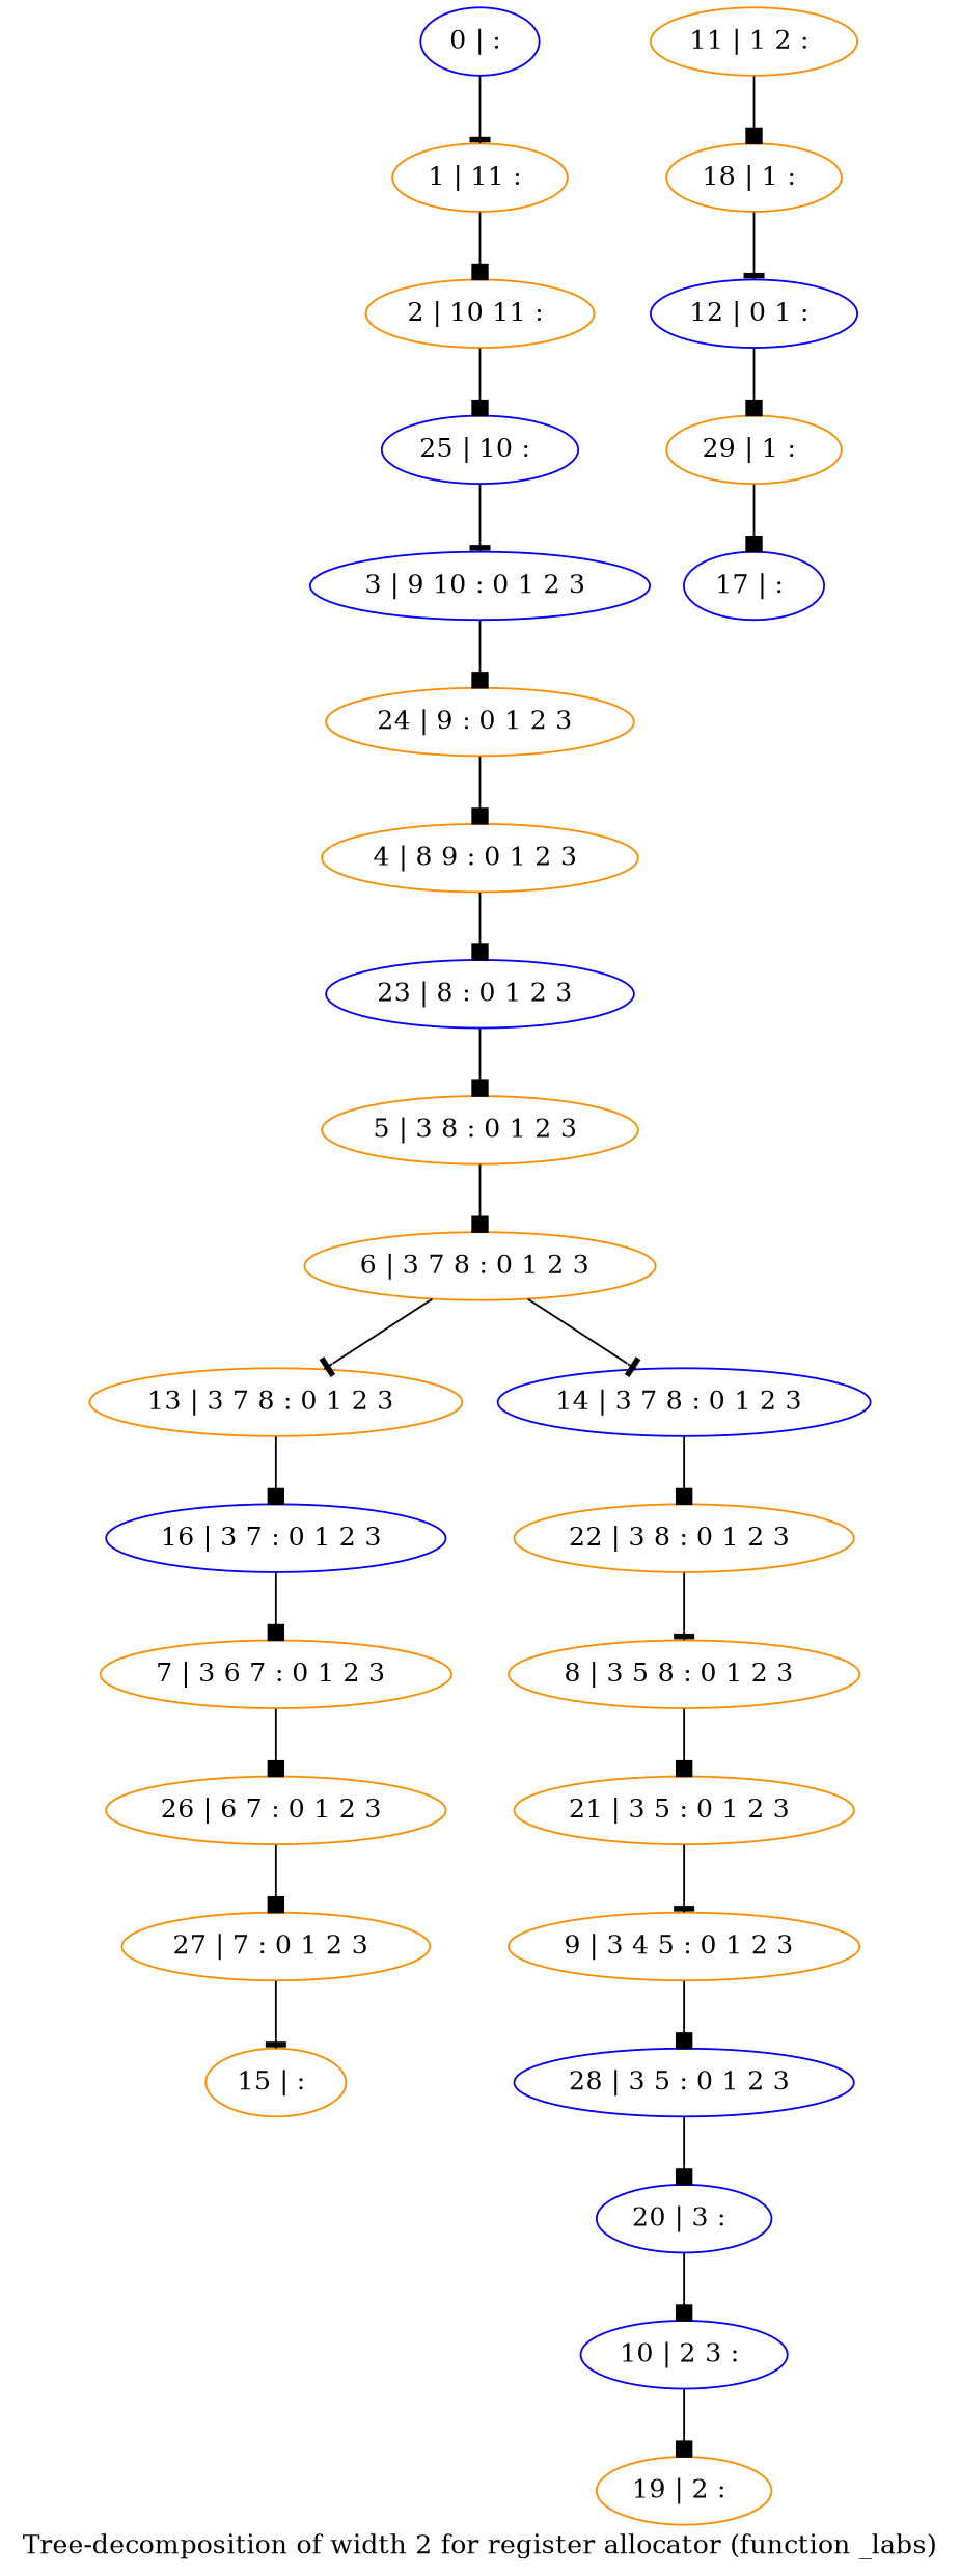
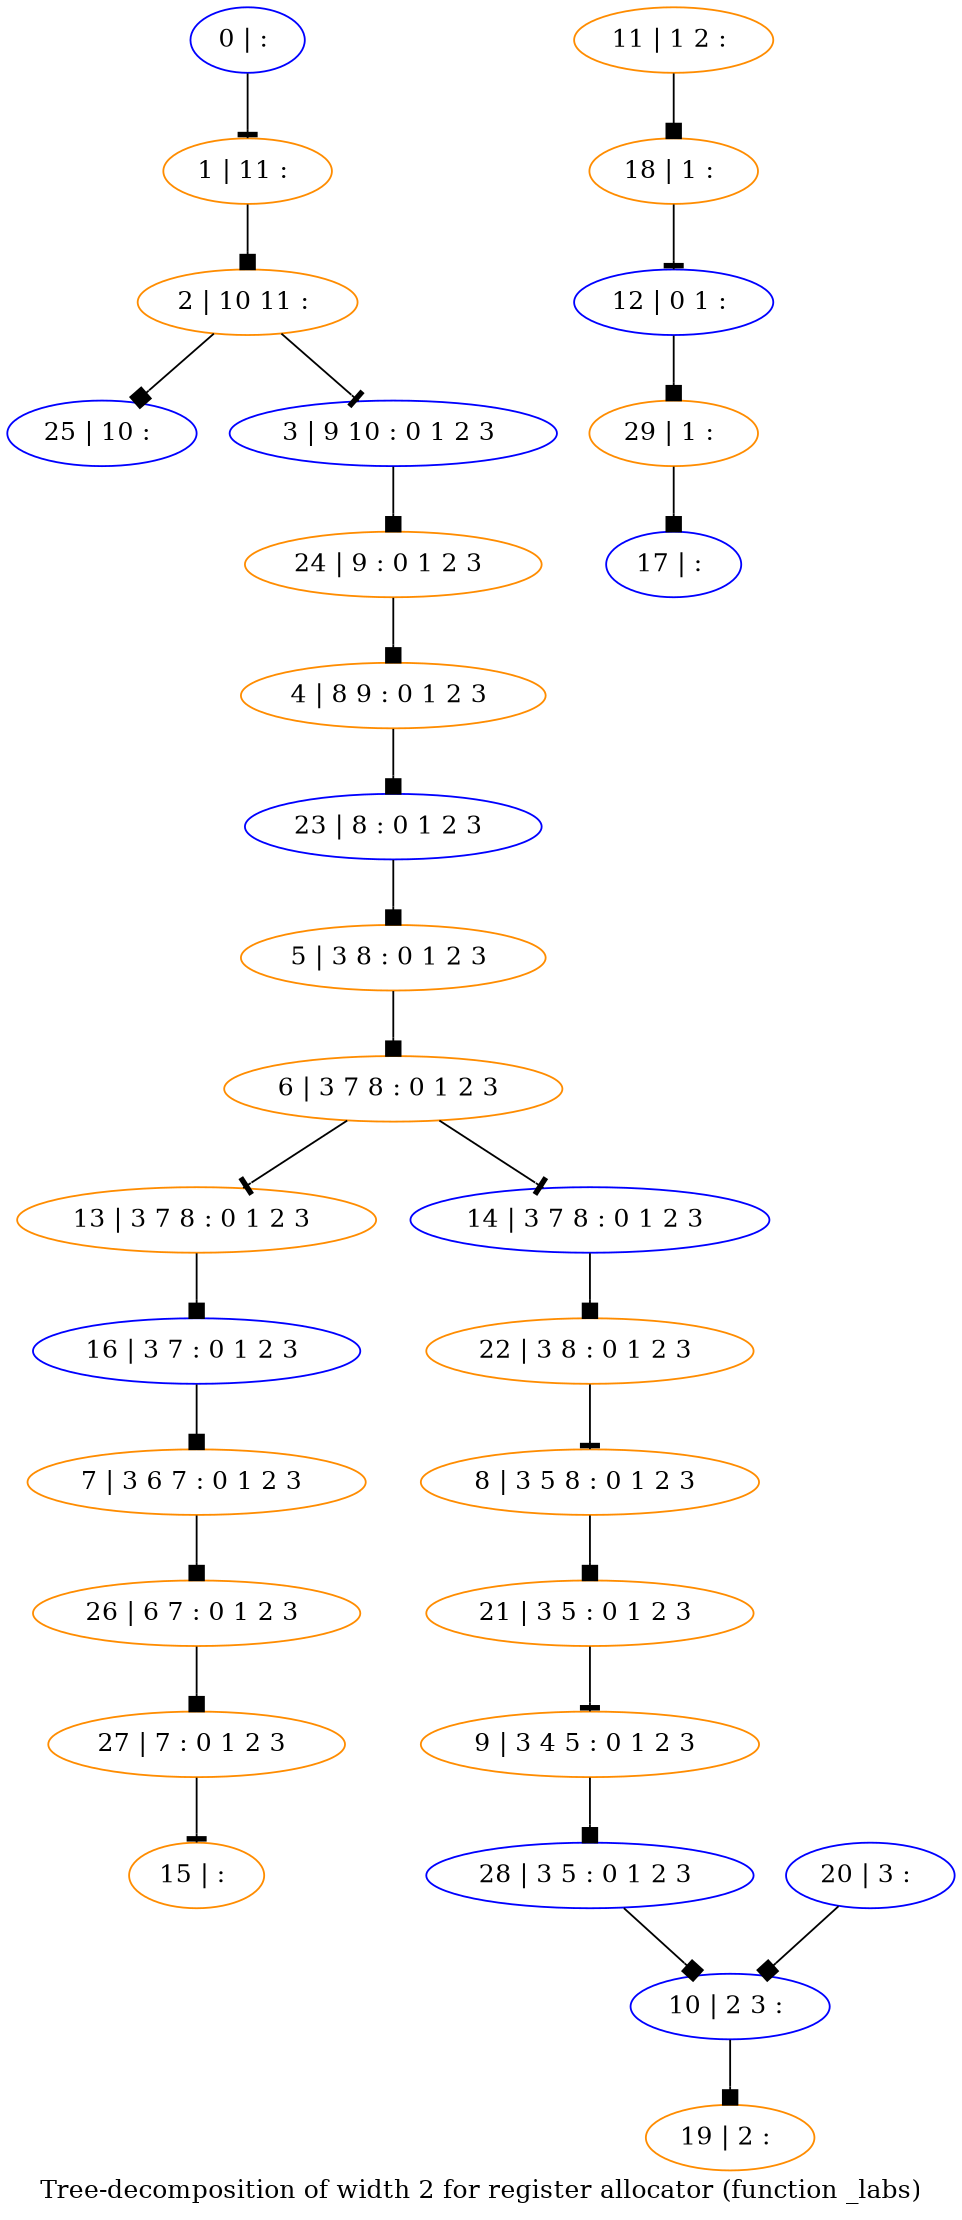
  digraph {
    label="Tree-decomposition of width 2 for register allocator (function _labs)"
    node [color=darkorange]
    edge [arrowhead=box]
    n1 [color=blue label="0 | : "]
    n2 [label="1 | 11 : "]
    n3 [label="2 | 10 11 : "]
    n4 [color=blue label="25 | 10 : "]
    n5 [color=blue label="3 | 9 10 : 0 1 2 3 "]
    n6 [label="24 | 9 : 0 1 2 3 "]
    n7 [label="4 | 8 9 : 0 1 2 3 "]
    n8 [color=blue label="23 | 8 : 0 1 2 3 "]
    n9 [label="5 | 3 8 : 0 1 2 3 "]
    n10 [label="6 | 3 7 8 : 0 1 2 3 "]
    n11 [label="13 | 3 7 8 : 0 1 2 3 "]
    n12 [color=blue label="14 | 3 7 8 : 0 1 2 3 "]
    n13 [color=blue label="16 | 3 7 : 0 1 2 3 "]
    n14 [label="22 | 3 8 : 0 1 2 3 "]
    n15 [label="7 | 3 6 7 : 0 1 2 3 "]
    n16 [label="26 | 6 7 : 0 1 2 3 "]
    n17 [label="27 | 7 : 0 1 2 3 "]
    n18 [label="8 | 3 5 8 : 0 1 2 3 "]
    n19 [label="21 | 3 5 : 0 1 2 3 "]
    n20 [label="9 | 3 4 5 : 0 1 2 3 "]
    n21 [color=blue label="28 | 3 5 : 0 1 2 3 "]
    n22 [color=blue label="20 | 3 : "]
    n23 [color=blue label="10 | 2 3 : "]
    n24 [label="19 | 2 : "]
    n25 [label="11 | 1 2 : "]
    n26 [label="18 | 1 : "]
    n27 [color=blue label="12 | 0 1 : "]
    n28 [label="29 | 1 : "]
    n29 [color=blue label="17 | : "]
    n30 [label="15 | : "]
    n1 -> n2 [arrowhead=tee]
    n2 -> n3
    n3 -> n4
-   n4 -> n5 [arrowhead=tee]
+   n3 -> n5 [arrowhead=tee]
    n5 -> n6
    n6 -> n7
    n7 -> n8
    n8 -> n9
    n9 -> n10
    n10 -> n11 [arrowhead=tee]
    n10 -> n12 [arrowhead=tee]
    n11 -> n13
    n12 -> n14
    n13 -> n15
    n14 -> n18 [arrowhead=tee]
    n15 -> n16
    n16 -> n17
    n17 -> n30 [arrowhead=tee]
    n18 -> n19
    n19 -> n20 [arrowhead=tee]
    n20 -> n21
-   n21 -> n22
+   n21 -> n23
    n22 -> n23
    n23 -> n24
    n25 -> n26
    n26 -> n27 [arrowhead=tee]
    n27 -> n28
    n28 -> n29
  }
